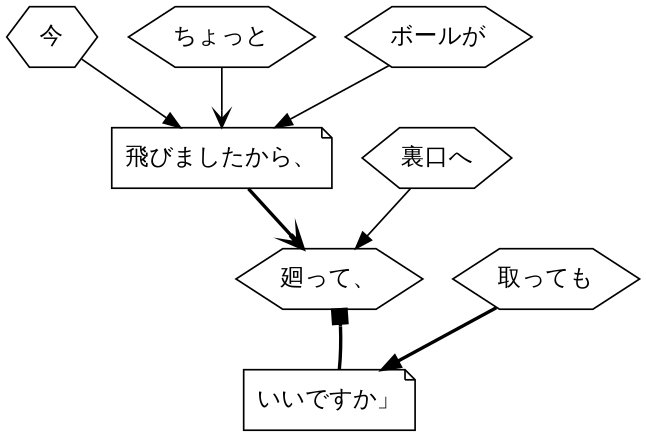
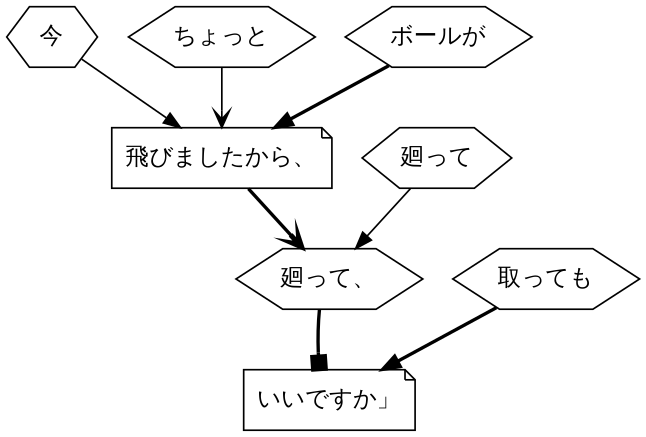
  digraph {
    node [shape=hexagon]
    edge [arrowhead=normal style=bold]
    n1 [label="今"]
    n2 [label="飛びましたから、" shape=note]
    n3 [label="廻って、"]
    n4 [label="ちょっと"]
    n5 [label="ボールが"]
    n6 [label="いいですか」" shape=note]
-   n7 [label="裏口へ"]
+   n7 [label="廻って"]
    n8 [label="取っても"]
    n1 -> n2 [style=solid]
    n2 -> n3 [arrowhead=vee]
-   n6 -> n3 [arrowhead=box]
+   n3 -> n6 [arrowhead=box]
    n4 -> n2 [arrowhead=vee style=solid]
-   n5 -> n2 [style=solid]
+   n5 -> n2
    n7 -> n3 [style=solid]
    n8 -> n6
  }
